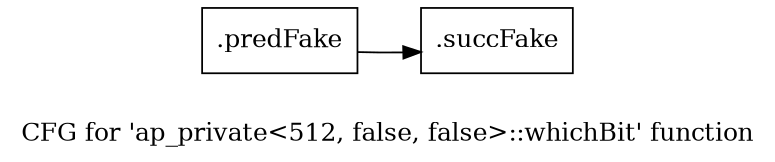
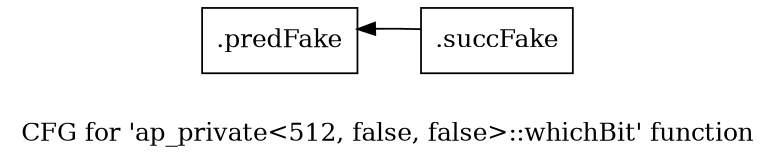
  digraph {
    label="CFG for 'ap_private\<512, false, false\>::whichBit' function"
    rankdir=LR
    node [shape=record]
    n1 [label="{.predFake}"]
    n2 [filename="/mnt/xilinx/Vitis_HLS/2021.2/include/etc/ap_private.h" label="{.succFake}" linenumber=3513]
-   n1 -> n2 [execusionnum=0 filename="/mnt/xilinx/Vitis_HLS/2021.2/include/etc/ap_private.h"]
+   n2 -> n1 [execusionnum=0 filename="/mnt/xilinx/Vitis_HLS/2021.2/include/etc/ap_private.h"]
  }
